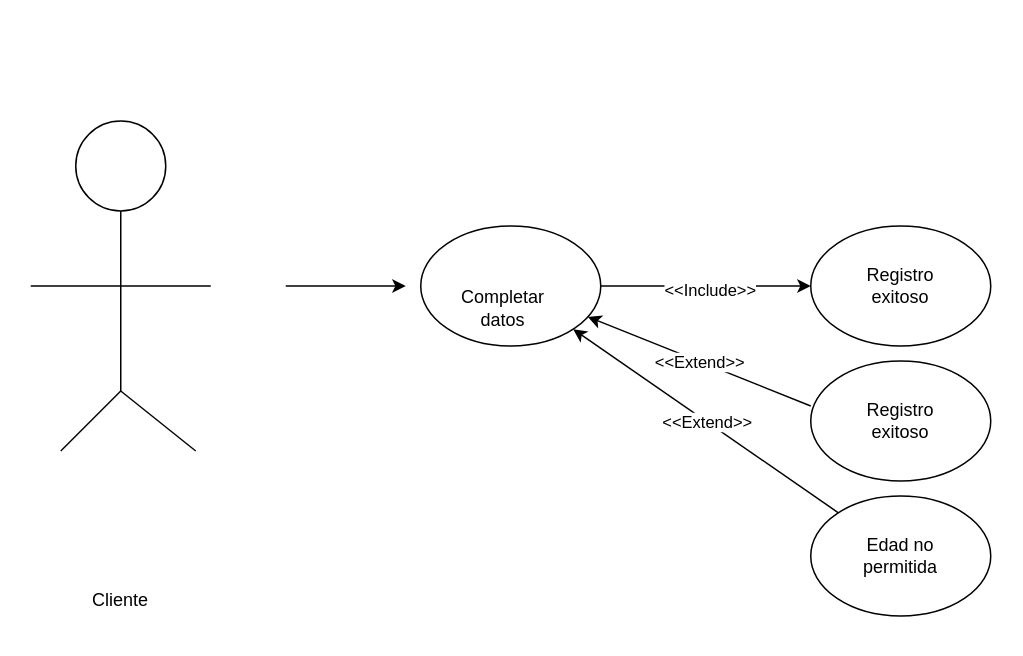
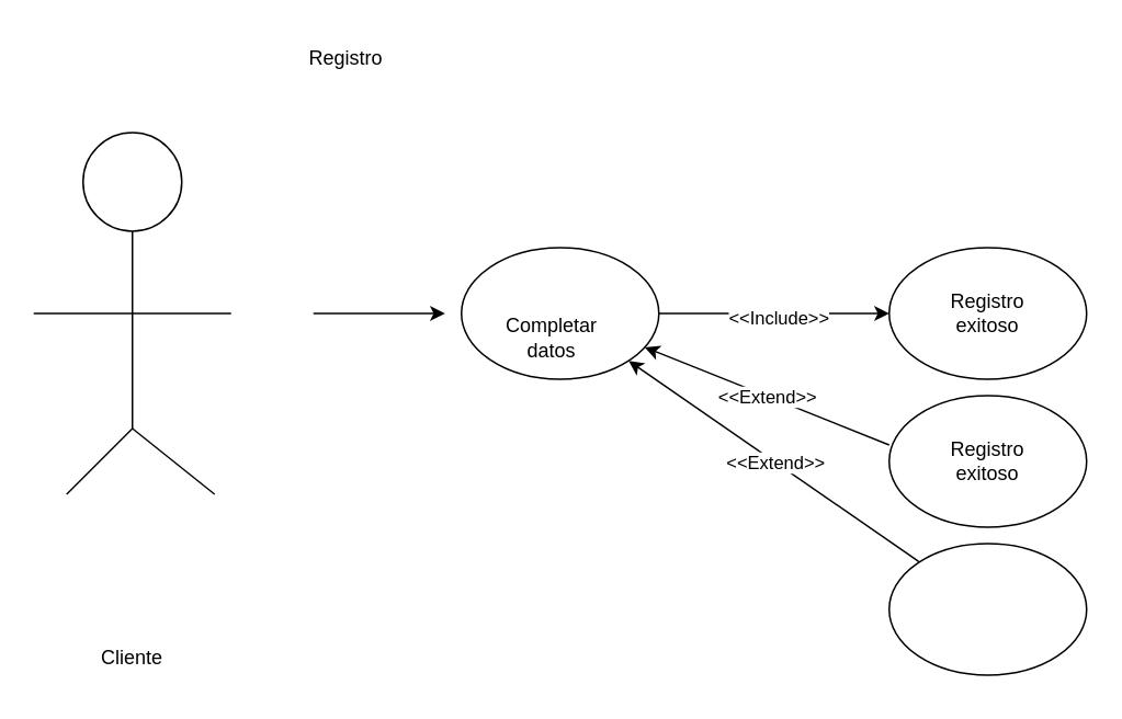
  <mxCell id="0" />
  <mxCell id="1" parent="0" />
  <mxCell id="2" value="" style="verticalLabelPosition=bottom;verticalAlign=top;html=1;shape=mxgraph.flowchart.on-page_reference;" parent="1" vertex="1"><mxGeometry x="50" y="80" width="60" height="60" as="geometry" /></mxCell>
  <mxCell id="3" value="" style="endArrow=none;html=1;rounded=0;entryX=0.5;entryY=1;entryDx=0;entryDy=0;entryPerimeter=0;" parent="1" target="2" edge="1"><mxGeometry width="50" height="50" relative="1" as="geometry"><mxPoint x="80" y="260" as="sourcePoint" /><mxPoint x="450" y="240" as="targetPoint" /></mxGeometry></mxCell>
  <mxCell id="4" value="" style="endArrow=none;html=1;rounded=0;" parent="1" edge="1"><mxGeometry width="50" height="50" relative="1" as="geometry"><mxPoint x="40" y="300" as="sourcePoint" /><mxPoint x="80" y="260" as="targetPoint" /></mxGeometry></mxCell>
  <mxCell id="5" value="" style="endArrow=none;html=1;rounded=0;" parent="1" edge="1"><mxGeometry width="50" height="50" relative="1" as="geometry"><mxPoint x="130" y="300" as="sourcePoint" /><mxPoint x="80" y="260" as="targetPoint" /></mxGeometry></mxCell>
  <mxCell id="6" value="" style="endArrow=none;html=1;rounded=0;" parent="1" edge="1"><mxGeometry width="50" height="50" relative="1" as="geometry"><mxPoint x="20" y="190" as="sourcePoint" /><mxPoint x="140" y="190" as="targetPoint" /><Array as="points"><mxPoint x="80" y="190" /></Array></mxGeometry></mxCell>
  <mxCell id="7" value="" style="endArrow=classic;html=1;rounded=0;" edge="1" parent="1"><mxGeometry width="50" height="50" relative="1" as="geometry"><mxPoint x="190" y="190" as="sourcePoint" /><mxPoint x="270" y="190" as="targetPoint" /></mxGeometry></mxCell>
  <mxCell id="8" value="" style="ellipse;whiteSpace=wrap;html=1;" vertex="1" parent="1"><mxGeometry x="280" y="150" width="120" height="80" as="geometry" /></mxCell>
  <mxCell id="9" value="Completar datos" style="text;html=1;align=center;verticalAlign=middle;whiteSpace=wrap;rounded=0;" vertex="1" parent="1"><mxGeometry x="305" y="190" width="60" height="30" as="geometry" /></mxCell>
  <mxCell id="10" value="" style="endArrow=classic;html=1;rounded=0;exitX=1;exitY=0.5;exitDx=0;exitDy=0;" edge="1" parent="1" source="8"><mxGeometry relative="1" as="geometry"><mxPoint x="410" y="189.5" as="sourcePoint" /><mxPoint x="540" y="190" as="targetPoint" /></mxGeometry></mxCell>
  <mxCell id="11" value="Label" style="edgeLabel;resizable=0;html=1;;align=center;verticalAlign=middle;" connectable="0" vertex="1" parent="10"><mxGeometry relative="1" as="geometry" /></mxCell>
  <mxCell id="12" value="&amp;lt;&amp;lt;Include&amp;gt;&amp;gt;" style="edgeLabel;html=1;align=center;verticalAlign=middle;resizable=0;points=[];" vertex="1" connectable="0" parent="10"><mxGeometry x="0.031" y="-2" relative="1" as="geometry"><mxPoint as="offset" /></mxGeometry></mxCell>
  <mxCell id="13" value="" style="ellipse;whiteSpace=wrap;html=1;" vertex="1" parent="1"><mxGeometry x="540" y="150" width="120" height="80" as="geometry" /></mxCell>
  <mxCell id="14" value="Registro exitoso" style="text;html=1;align=center;verticalAlign=middle;whiteSpace=wrap;rounded=0;" vertex="1" parent="1"><mxGeometry x="570" y="175" width="60" height="30" as="geometry" /></mxCell>
  <mxCell id="15" value="" style="ellipse;whiteSpace=wrap;html=1;" vertex="1" parent="1"><mxGeometry x="540" y="240" width="120" height="80" as="geometry" /></mxCell>
  <mxCell id="16" value="Registro exitoso" style="text;html=1;align=center;verticalAlign=middle;whiteSpace=wrap;rounded=0;" vertex="1" parent="1"><mxGeometry x="570" y="265" width="60" height="30" as="geometry" /></mxCell>
  <mxCell id="17" value="" style="endArrow=classic;html=1;rounded=0;exitX=0;exitY=0.375;exitDx=0;exitDy=0;exitPerimeter=0;" edge="1" parent="1" source="15" target="8"><mxGeometry relative="1" as="geometry"><mxPoint x="440" y="230" as="sourcePoint" /><mxPoint x="540" y="230" as="targetPoint" /></mxGeometry></mxCell>
  <mxCell id="18" value="&amp;lt;&amp;lt;Extend&amp;gt;&amp;gt;" style="edgeLabel;resizable=0;html=1;;align=center;verticalAlign=middle;" connectable="0" vertex="1" parent="17"><mxGeometry relative="1" as="geometry" /></mxCell>
  <mxCell id="19" value="" style="ellipse;whiteSpace=wrap;html=1;" vertex="1" parent="1"><mxGeometry x="540" y="330" width="120" height="80" as="geometry" /></mxCell>
- <mxCell id="20" value="Edad no permitida" style="text;html=1;align=center;verticalAlign=middle;whiteSpace=wrap;rounded=0;" vertex="1" parent="1"><mxGeometry x="570" y="355" width="60" height="30" as="geometry" /></mxCell>
  <mxCell id="21" value="" style="endArrow=classic;html=1;rounded=0;" edge="1" parent="1" source="19" target="8"><mxGeometry relative="1" as="geometry"><mxPoint x="440" y="310" as="sourcePoint" /><mxPoint x="540" y="310" as="targetPoint" /></mxGeometry></mxCell>
  <mxCell id="22" value="&amp;lt;&amp;lt;Extend&amp;gt;&amp;gt;" style="edgeLabel;resizable=0;html=1;;align=center;verticalAlign=middle;" connectable="0" vertex="1" parent="21"><mxGeometry relative="1" as="geometry" /></mxCell>
  <mxCell id="23" value="Cliente" style="text;html=1;align=center;verticalAlign=middle;whiteSpace=wrap;rounded=0;" vertex="1" parent="1"><mxGeometry x="50" y="385" width="60" height="30" as="geometry" /></mxCell>
+ <mxCell id="24" value="Registro" style="text;html=1;align=center;verticalAlign=middle;whiteSpace=wrap;rounded=0;" vertex="1" parent="1"><mxGeometry x="180" y="20" width="60" height="30" as="geometry" /></mxCell>
